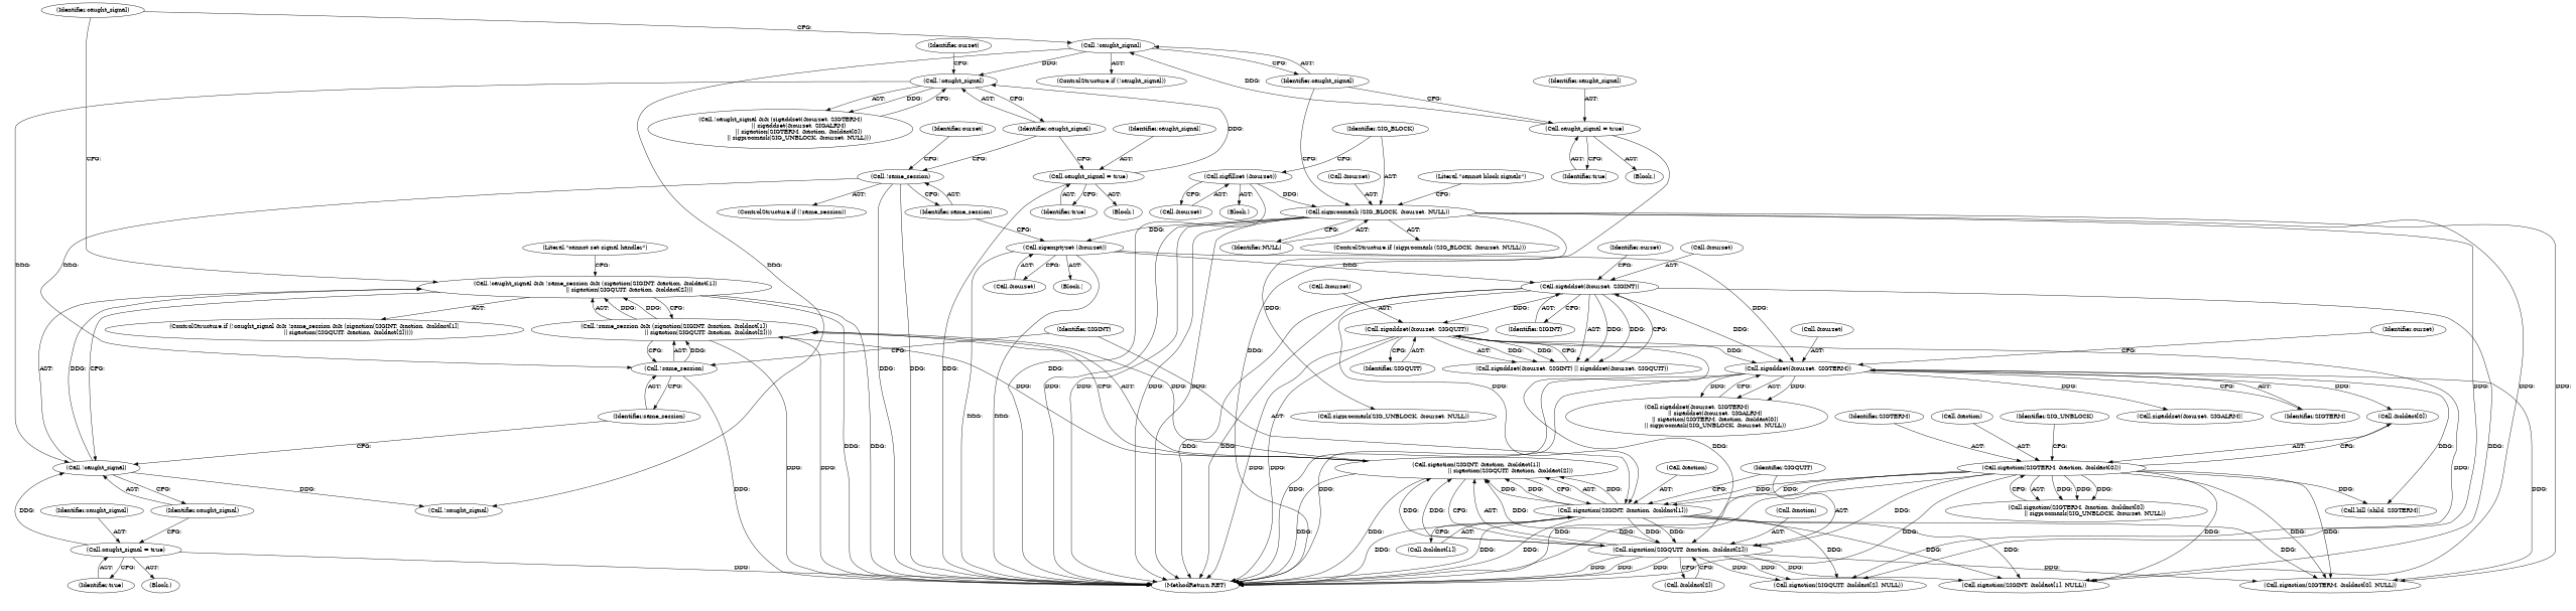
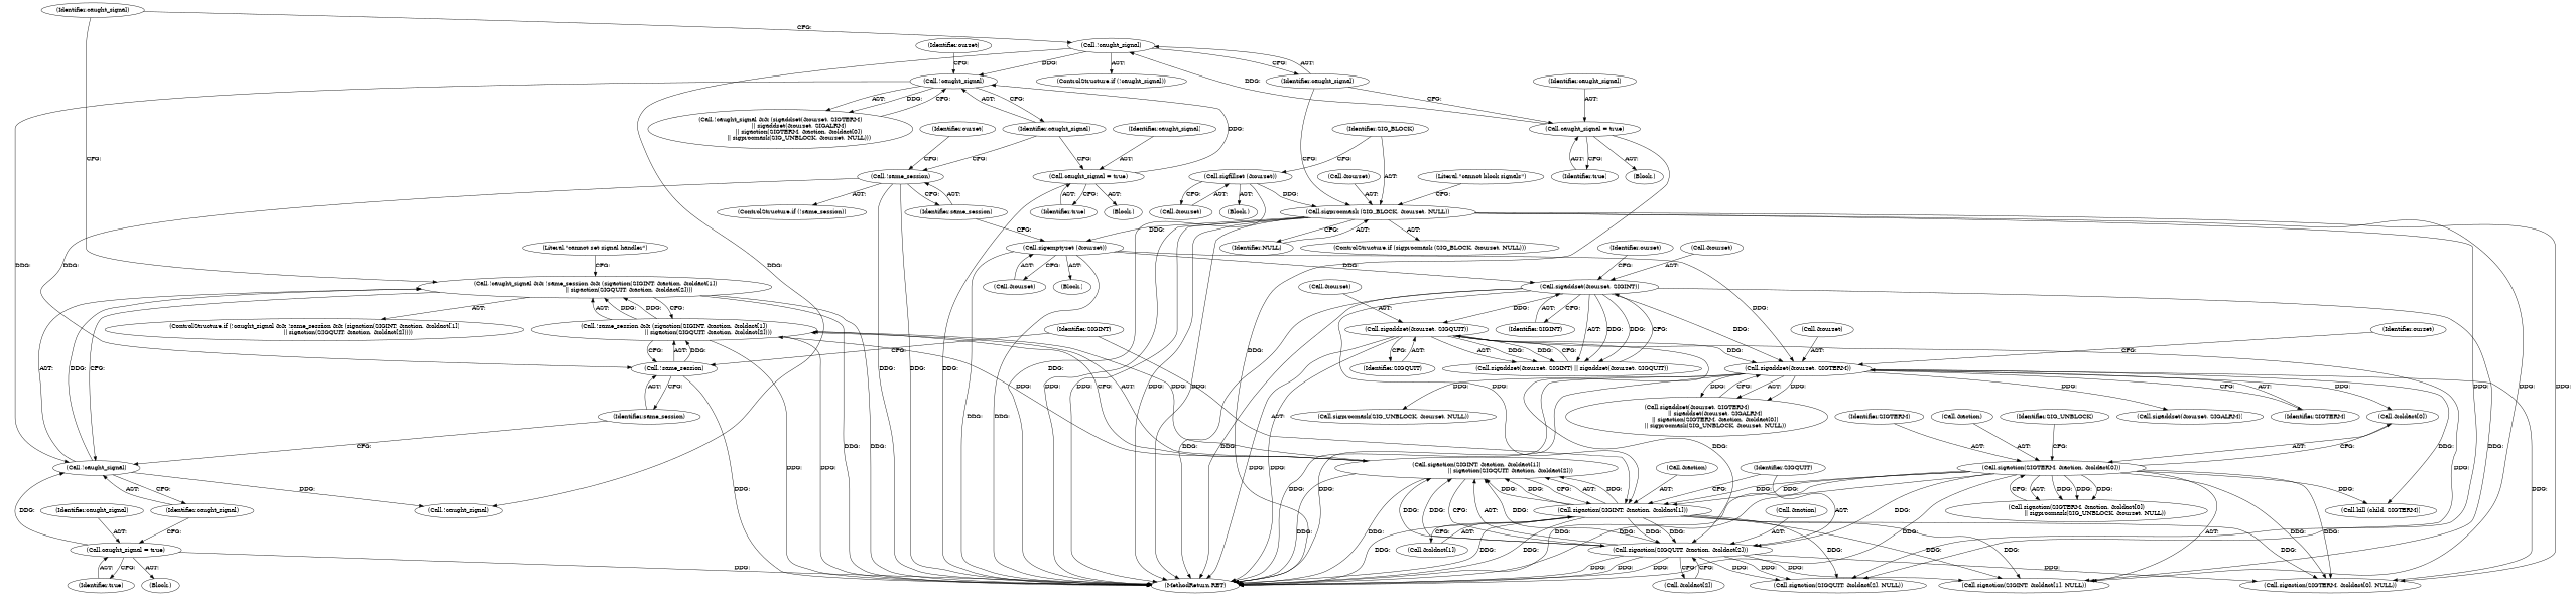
  digraph {
    n1 [label="(Call,!caught_signal && !same_session && (sigaction(SIGINT, &action, &oldact[1])\n                                     || sigaction(SIGQUIT, &action, &oldact[2])))"]
    n2 [label="(Call,!caught_signal)"]
    n3 [label="(Call,!same_session && (sigaction(SIGINT, &action, &oldact[1])\n                                     || sigaction(SIGQUIT, &action, &oldact[2])))"]
    n4 [label="(ControlStructure,if (!caught_signal && !same_session && (sigaction(SIGINT, &action, &oldact[1])\n                                     || sigaction(SIGQUIT, &action, &oldact[2]))))"]
    n5 [label="(MethodReturn,RET)"]
    n6 [label="(Call,!caught_signal)"]
    n7 [label="(Identifier,caught_signal)"]
    n8 [label="(Call,!same_session)"]
    n9 [label="(Call,sigaction(SIGINT, &action, &oldact[1])\n                                     || sigaction(SIGQUIT, &action, &oldact[2]))"]
    n10 [label="(Call,caught_signal = true)"]
    n11 [label="(Call,!caught_signal)"]
    n12 [label="(Identifier,caught_signal)"]
    n13 [label="(Call,!caught_signal && (sigaddset(&ourset, SIGTERM)\n                    || sigaddset(&ourset, SIGALRM)\n                    || sigaction(SIGTERM, &action, &oldact[0])\n                    || sigprocmask(SIG_UNBLOCK, &ourset, NULL)))"]
    n14 [label="(Call,caught_signal = true)"]
    n15 [label="(Call,!same_session)"]
    n16 [label="(Identifier,true)"]
    n17 [label="(Block,)"]
    n18 [label="(Call,!caught_signal)"]
    n19 [label="(ControlStructure,if (!caught_signal))"]
    n20 [label="(Identifier,caught_signal)"]
    n21 [label="(Call,caught_signal = true)"]
    n22 [label="(Call,sigprocmask (SIG_BLOCK, &ourset, NULL))"]
    n23 [label="(Identifier,true)"]
    n24 [label="(Block,)"]
    n25 [label="(Identifier,true)"]
    n26 [label="(Block,)"]
    n27 [label="(Identifier,same_session)"]
    n28 [label="(Call,sigaction(SIGINT, &action, &oldact[1]))"]
    n29 [label="(Call,sigaction(SIGQUIT, &action, &oldact[2]))"]
    n30 [label="(Identifier,same_session)"]
    n31 [label="(ControlStructure,if (!same_session))"]
    n32 [label="(Call,sigemptyset (&ourset))"]
    n33 [label="(Call,sigaction(SIGTERM, &oldact[0], NULL))"]
    n34 [label="(Call,sigaction(SIGQUIT, &oldact[2], NULL))"]
    n35 [label="(Call,sigaction(SIGINT, &oldact[1], NULL))"]
    n36 [label="(Call,&oldact[1])"]
    n37 [label="(Call,&oldact[2])"]
    n38 [label="(Call,sigaddset(&ourset, SIGINT))"]
    n39 [label="(Call,sigaddset(&ourset, SIGTERM))"]
    n40 [label="(Call,sigaddset(&ourset, SIGQUIT))"]
    n41 [label="(Call,sigaddset(&ourset, SIGINT) || sigaddset(&ourset, SIGQUIT))"]
    n42 [label="(Identifier,SIGINT)"]
    n43 [label="(Call,kill (child, SIGTERM))"]
    n44 [label="(Call,&oldact[0])"]
    n45 [label="(Call,sigaddset(&ourset, SIGTERM)\n                    || sigaddset(&ourset, SIGALRM)\n                    || sigaction(SIGTERM, &action, &oldact[0])\n                    || sigprocmask(SIG_UNBLOCK, &ourset, NULL))"]
    n46 [label="(Call,sigaddset(&ourset, SIGALRM))"]
    n47 [label="(Identifier,SIGTERM)"]
    n48 [label="(Identifier,SIGQUIT)"]
    n49 [label="(Block,)"]
    n50 [label="(Call,&ourset)"]
    n51 [label="(Identifier,NULL)"]
    n52 [label="(Call,sigprocmask(SIG_UNBLOCK, &ourset, NULL))"]
    n53 [label="(ControlStructure,if (sigprocmask (SIG_BLOCK, &ourset, NULL)))"]
    n54 [label="(Call,sigfillset (&ourset))"]
    n55 [label="(Call,&ourset)"]
    n56 [label="(Block,)"]
    n57 [label="(Call,sigaction(SIGTERM, &action, &oldact[0]))"]
    n58 [label="(Call,sigaction(SIGTERM, &action, &oldact[0])\n                    || sigprocmask(SIG_UNBLOCK, &ourset, NULL))"]
    n59 [label="(Call,&ourset)"]
    n60 [label="(Literal,\"cannot set signal handler\")"]
    n61 [label="(Identifier,SIG_BLOCK)"]
    n62 [label="(Identifier,SIGTERM)"]
    n63 [label="(Identifier,caught_signal)"]
    n64 [label="(Identifier,SIGINT)"]
    n65 [label="(Identifier,SIGQUIT)"]
    n66 [label="(Identifier,caught_signal)"]
    n67 [label="(Call,&action)"]
    n68 [label="(Call,&ourset)"]
    n69 [label="(Identifier,ourset)"]
    n70 [label="(Call,&ourset)"]
    n71 [label="(Call,&ourset)"]
    n72 [label="(Literal,\"cannot block signals\")"]
    n73 [label="(Identifier,ourset)"]
    n74 [label="(Call,&action)"]
    n75 [label="(Identifier,SIG_UNBLOCK)"]
    n76 [label="(Identifier,ourset)"]
    n77 [label="(Call,&action)"]
    n78 [label="(Identifier,ourset)"]
    n79 [label="(Identifier,caught_signal)"]
    n80 [label="(Identifier,caught_signal)"]
    n1 -> n2 [label="CFG: "]
    n1 -> n3 [label="CFG: "]
    n1 -> n4 [label="AST: "]
    n1 -> n5 [label="DDG: "]
    n1 -> n5 [label="DDG: "]
    n2 -> n1 [label="AST: "]
    n2 -> n1 [label="DDG: "]
    n2 -> n6 [label="DDG: "]
    n2 -> n7 [label="CFG: "]
    n3 -> n1 [label="AST: "]
    n3 -> n1 [label="DDG: "]
    n3 -> n1 [label="DDG: "]
    n3 -> n5 [label="DDG: "]
    n3 -> n5 [label="DDG: "]
    n3 -> n8 [label="CFG: "]
    n3 -> n9 [label="CFG: "]
    n7 -> n2 [label="AST: "]
    n7 -> n10 [label="CFG: "]
    n8 -> n3 [label="AST: "]
    n8 -> n3 [label="DDG: "]
    n8 -> n5 [label="DDG: "]
    n8 -> n27 [label="CFG: "]
    n9 -> n3 [label="AST: "]
    n9 -> n3 [label="DDG: "]
    n9 -> n3 [label="DDG: "]
    n9 -> n5 [label="DDG: "]
    n9 -> n5 [label="DDG: "]
    n9 -> n28 [label="CFG: "]
    n9 -> n29 [label="CFG: "]
    n10 -> n2 [label="DDG: "]
    n10 -> n5 [label="DDG: "]
    n10 -> n25 [label="CFG: "]
    n10 -> n26 [label="AST: "]
    n11 -> n2 [label="DDG: "]
    n11 -> n12 [label="CFG: "]
    n11 -> n13 [label="AST: "]
    n11 -> n13 [label="DDG: "]
    n12 -> n11 [label="AST: "]
    n12 -> n14 [label="CFG: "]
    n12 -> n15 [label="CFG: "]
    n13 -> n11 [label="CFG: "]
    n14 -> n5 [label="DDG: "]
    n14 -> n11 [label="DDG: "]
    n14 -> n16 [label="CFG: "]
    n14 -> n17 [label="AST: "]
    n15 -> n5 [label="DDG: "]
    n15 -> n5 [label="DDG: "]
    n15 -> n8 [label="DDG: "]
    n15 -> n30 [label="CFG: "]
    n15 -> n31 [label="AST: "]
    n16 -> n14 [label="AST: "]
    n18 -> n6 [label="DDG: "]
    n18 -> n11 [label="DDG: "]
    n18 -> n19 [label="AST: "]
    n18 -> n20 [label="CFG: "]
    n20 -> n18 [label="AST: "]
    n20 -> n21 [label="CFG: "]
    n20 -> n22 [label="CFG: "]
    n21 -> n5 [label="DDG: "]
    n21 -> n18 [label="DDG: "]
    n21 -> n23 [label="CFG: "]
    n21 -> n24 [label="AST: "]
    n22 -> n5 [label="DDG: "]
    n22 -> n5 [label="DDG: "]
    n22 -> n5 [label="DDG: "]
    n22 -> n5 [label="DDG: "]
    n22 -> n32 [label="DDG: "]
    n22 -> n33 [label="DDG: "]
    n22 -> n34 [label="DDG: "]
    n22 -> n35 [label="DDG: "]
    n22 -> n51 [label="CFG: "]
-   n22 -> n52 [label="DDG: "]
+   n39 -> n52 [label="DDG: "]
    n22 -> n53 [label="AST: "]
    n23 -> n21 [label="AST: "]
    n25 -> n10 [label="AST: "]
    n27 -> n2 [label="CFG: "]
    n27 -> n8 [label="AST: "]
    n28 -> n5 [label="DDG: "]
    n28 -> n5 [label="DDG: "]
    n28 -> n5 [label="DDG: "]
    n28 -> n9 [label="AST: "]
    n28 -> n9 [label="DDG: "]
    n28 -> n9 [label="DDG: "]
    n28 -> n9 [label="DDG: "]
    n28 -> n29 [label="DDG: "]
    n28 -> n29 [label="DDG: "]
    n28 -> n33 [label="DDG: "]
    n28 -> n34 [label="DDG: "]
    n28 -> n35 [label="DDG: "]
    n28 -> n35 [label="DDG: "]
    n28 -> n36 [label="CFG: "]
    n29 -> n5 [label="DDG: "]
    n29 -> n5 [label="DDG: "]
    n29 -> n5 [label="DDG: "]
    n29 -> n9 [label="AST: "]
    n29 -> n9 [label="DDG: "]
    n29 -> n9 [label="DDG: "]
    n29 -> n9 [label="DDG: "]
    n29 -> n33 [label="DDG: "]
    n29 -> n34 [label="DDG: "]
    n29 -> n34 [label="DDG: "]
    n29 -> n35 [label="DDG: "]
    n29 -> n37 [label="CFG: "]
    n30 -> n15 [label="AST: "]
    n30 -> n32 [label="CFG: "]
    n32 -> n5 [label="DDG: "]
    n32 -> n5 [label="DDG: "]
    n32 -> n38 [label="DDG: "]
    n32 -> n39 [label="DDG: "]
    n32 -> n49 [label="AST: "]
    n32 -> n50 [label="CFG: "]
    n36 -> n28 [label="AST: "]
    n37 -> n29 [label="CFG: "]
    n38 -> n5 [label="DDG: "]
    n38 -> n5 [label="DDG: "]
    n38 -> n28 [label="DDG: "]
    n38 -> n35 [label="DDG: "]
    n38 -> n39 [label="DDG: "]
    n38 -> n40 [label="DDG: "]
    n38 -> n41 [label="AST: "]
    n38 -> n41 [label="DDG: "]
    n38 -> n41 [label="DDG: "]
    n38 -> n42 [label="CFG: "]
    n39 -> n5 [label="DDG: "]
    n39 -> n5 [label="DDG: "]
    n39 -> n33 [label="DDG: "]
    n39 -> n43 [label="DDG: "]
    n39 -> n44 [label="DDG: "]
    n39 -> n45 [label="AST: "]
    n39 -> n45 [label="DDG: "]
    n39 -> n45 [label="DDG: "]
    n39 -> n46 [label="DDG: "]
    n39 -> n47 [label="CFG: "]
    n40 -> n5 [label="DDG: "]
    n40 -> n5 [label="DDG: "]
    n40 -> n29 [label="DDG: "]
    n40 -> n34 [label="DDG: "]
    n40 -> n39 [label="DDG: "]
    n40 -> n41 [label="AST: "]
    n40 -> n41 [label="DDG: "]
    n40 -> n41 [label="DDG: "]
    n40 -> n48 [label="CFG: "]
    n41 -> n38 [label="CFG: "]
    n41 -> n40 [label="CFG: "]
    n42 -> n38 [label="AST: "]
    n44 -> n57 [label="AST: "]
    n45 -> n39 [label="CFG: "]
    n47 -> n39 [label="AST: "]
    n48 -> n40 [label="AST: "]
    n50 -> n32 [label="AST: "]
    n51 -> n22 [label="AST: "]
    n54 -> n5 [label="DDG: "]
    n54 -> n22 [label="DDG: "]
    n54 -> n55 [label="CFG: "]
    n54 -> n56 [label="AST: "]
    n55 -> n54 [label="AST: "]
    n57 -> n5 [label="DDG: "]
    n57 -> n5 [label="DDG: "]
    n57 -> n5 [label="DDG: "]
    n57 -> n28 [label="DDG: "]
    n57 -> n28 [label="DDG: "]
    n57 -> n29 [label="DDG: "]
    n57 -> n33 [label="DDG: "]
    n57 -> n33 [label="DDG: "]
-   n57 -> n35 [label="DDG: "]
+   n57 -> n35 [label="AST: "]
    n57 -> n43 [label="DDG: "]
    n57 -> n44 [label="CFG: "]
    n57 -> n58 [label="AST: "]
    n57 -> n58 [label="DDG: "]
    n57 -> n58 [label="DDG: "]
    n57 -> n58 [label="DDG: "]
    n58 -> n57 [label="CFG: "]
    n59 -> n40 [label="AST: "]
    n60 -> n1 [label="CFG: "]
    n61 -> n22 [label="AST: "]
    n61 -> n54 [label="CFG: "]
    n62 -> n57 [label="AST: "]
    n63 -> n1 [label="CFG: "]
    n63 -> n18 [label="CFG: "]
    n64 -> n8 [label="CFG: "]
    n64 -> n28 [label="AST: "]
    n65 -> n28 [label="CFG: "]
    n65 -> n29 [label="AST: "]
    n66 -> n21 [label="AST: "]
    n67 -> n28 [label="AST: "]
    n68 -> n22 [label="AST: "]
    n69 -> n15 [label="CFG: "]
    n70 -> n38 [label="AST: "]
    n71 -> n39 [label="AST: "]
    n72 -> n22 [label="CFG: "]
    n73 -> n38 [label="CFG: "]
    n74 -> n57 [label="AST: "]
    n75 -> n57 [label="CFG: "]
    n76 -> n39 [label="CFG: "]
    n77 -> n29 [label="AST: "]
    n78 -> n11 [label="CFG: "]
    n79 -> n14 [label="AST: "]
    n80 -> n10 [label="AST: "]
  }
